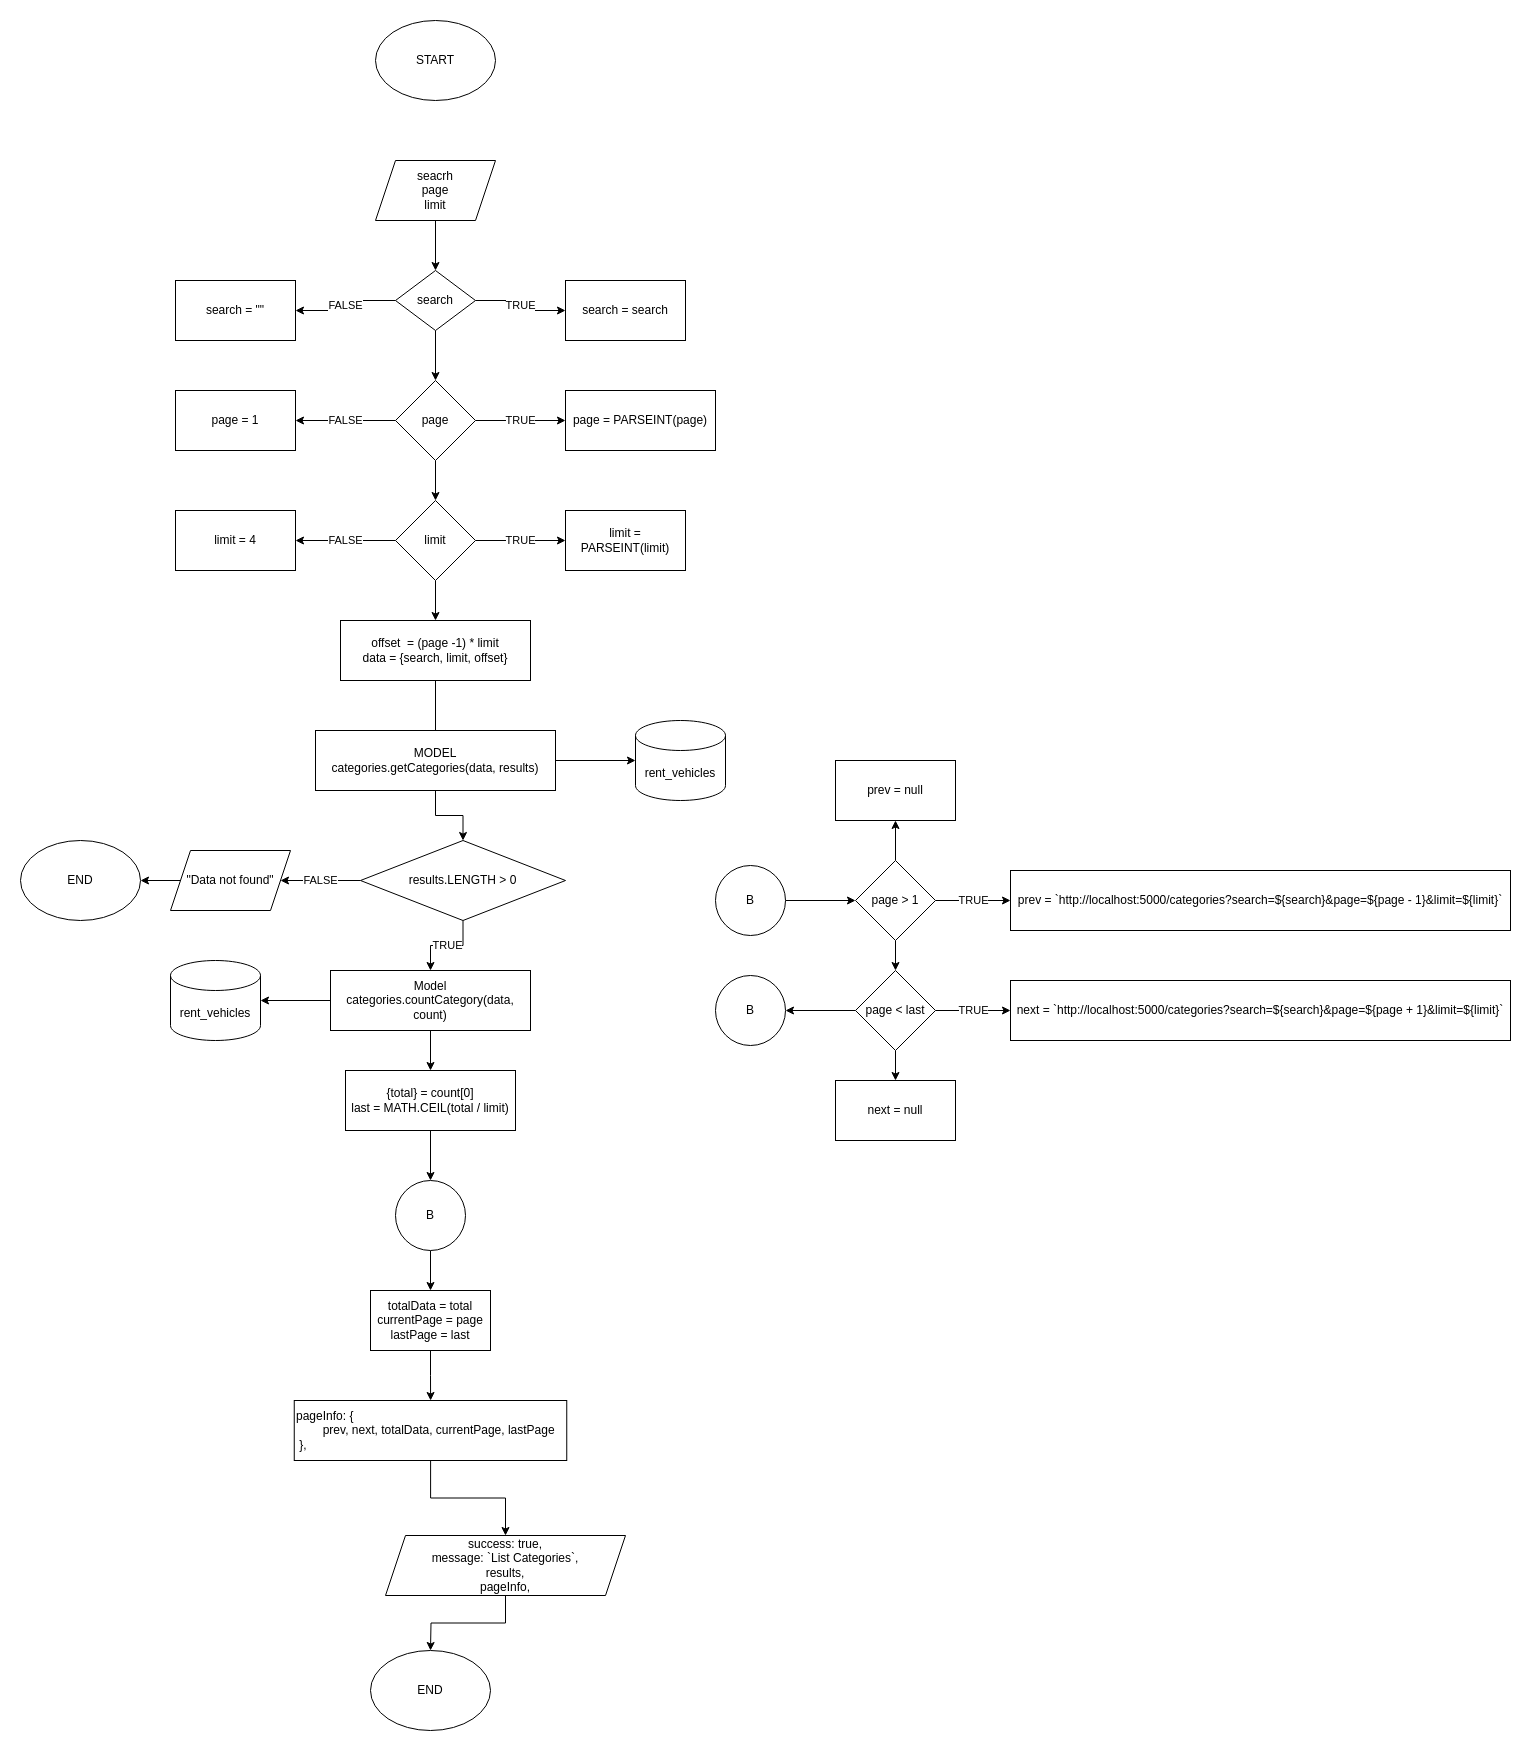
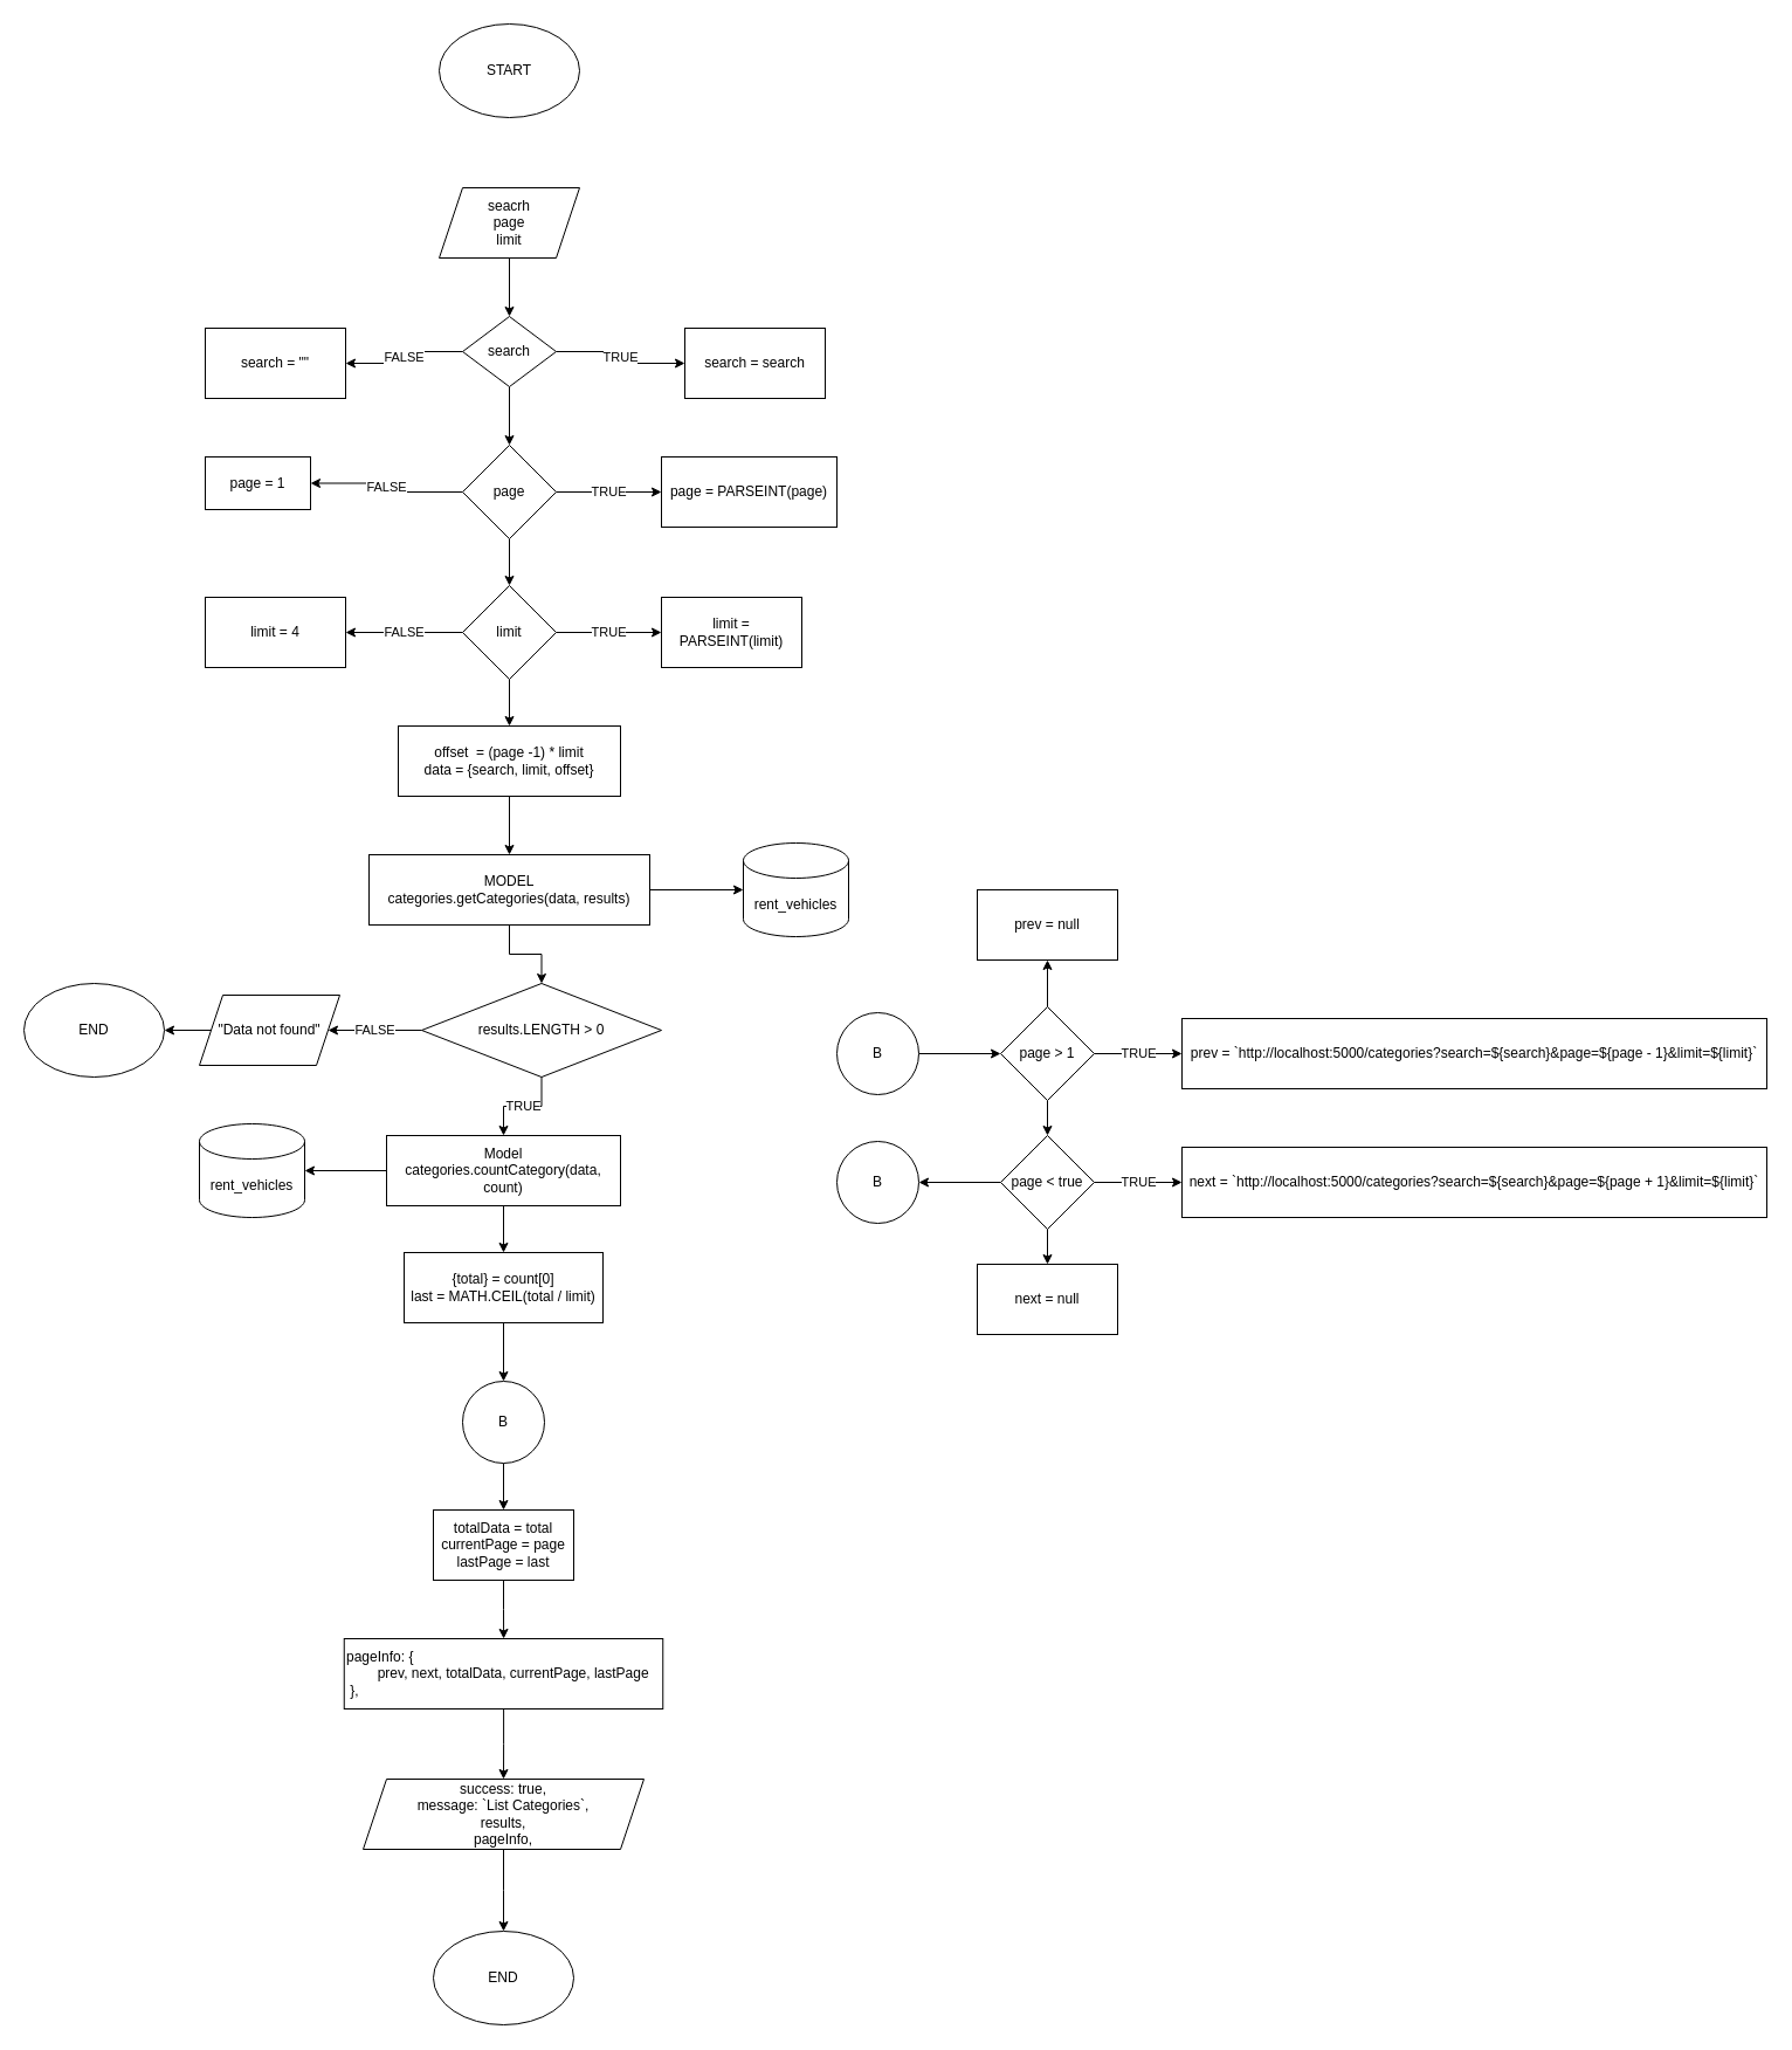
  <mxCell id="0" />
  <mxCell id="1" parent="0" />
  <mxCell id="2" value="START" style="ellipse;whiteSpace=wrap;html=1;" vertex="1" parent="1"><mxGeometry x="375" y="20" width="120" height="80" as="geometry" /></mxCell>
  <mxCell id="3" value="" style="edgeStyle=orthogonalEdgeStyle;rounded=0;orthogonalLoop=1;jettySize=auto;html=1;" edge="1" parent="1" source="4" target="8"><mxGeometry relative="1" as="geometry" /></mxCell>
  <mxCell id="4" value="seacrh&lt;br&gt;page&lt;br&gt;limit" style="shape=parallelogram;perimeter=parallelogramPerimeter;whiteSpace=wrap;html=1;fixedSize=1;" vertex="1" parent="1"><mxGeometry x="375" y="160" width="120" height="60" as="geometry" /></mxCell>
  <mxCell id="5" value="TRUE" style="edgeStyle=orthogonalEdgeStyle;rounded=0;orthogonalLoop=1;jettySize=auto;html=1;" edge="1" parent="1" source="8" target="9"><mxGeometry relative="1" as="geometry" /></mxCell>
  <mxCell id="6" value="FALSE" style="edgeStyle=orthogonalEdgeStyle;rounded=0;orthogonalLoop=1;jettySize=auto;html=1;" edge="1" parent="1" source="8" target="10"><mxGeometry relative="1" as="geometry" /></mxCell>
  <mxCell id="7" value="" style="edgeStyle=orthogonalEdgeStyle;rounded=0;orthogonalLoop=1;jettySize=auto;html=1;" edge="1" parent="1" source="8" target="14"><mxGeometry relative="1" as="geometry" /></mxCell>
  <mxCell id="8" value="search" style="rhombus;whiteSpace=wrap;html=1;" vertex="1" parent="1"><mxGeometry x="395" y="270" width="80" height="60" as="geometry" /></mxCell>
- <mxCell id="9" value="search = search" style="rounded=0;whiteSpace=wrap;html=1;" vertex="1" parent="1"><mxGeometry x="565" y="280" width="120" height="60" as="geometry" /></mxCell>
+ <mxCell id="9" value="search = search" style="rounded=0;whiteSpace=wrap;html=1;" vertex="1" parent="1"><mxGeometry x="585" y="280" width="120" height="60" as="geometry" /></mxCell>
  <mxCell id="10" value="search = &quot;&quot;" style="rounded=0;whiteSpace=wrap;html=1;" vertex="1" parent="1"><mxGeometry x="175" y="280" width="120" height="60" as="geometry" /></mxCell>
  <mxCell id="11" value="TRUE" style="edgeStyle=orthogonalEdgeStyle;rounded=0;orthogonalLoop=1;jettySize=auto;html=1;" edge="1" parent="1" source="14" target="15"><mxGeometry relative="1" as="geometry" /></mxCell>
  <mxCell id="12" value="FALSE" style="edgeStyle=orthogonalEdgeStyle;rounded=0;orthogonalLoop=1;jettySize=auto;html=1;" edge="1" parent="1" source="14" target="16"><mxGeometry relative="1" as="geometry" /></mxCell>
  <mxCell id="13" value="" style="edgeStyle=orthogonalEdgeStyle;rounded=0;orthogonalLoop=1;jettySize=auto;html=1;" edge="1" parent="1" source="14" target="20"><mxGeometry relative="1" as="geometry" /></mxCell>
  <mxCell id="14" value="page" style="rhombus;whiteSpace=wrap;html=1;" vertex="1" parent="1"><mxGeometry x="395" y="380" width="80" height="80" as="geometry" /></mxCell>
  <mxCell id="15" value="page = PARSEINT(page)" style="rounded=0;whiteSpace=wrap;html=1;" vertex="1" parent="1"><mxGeometry x="565" y="390" width="150" height="60" as="geometry" /></mxCell>
- <mxCell id="16" value="page = 1" style="rounded=0;whiteSpace=wrap;html=1;" vertex="1" parent="1"><mxGeometry x="175" y="390" width="120" height="60" as="geometry" /></mxCell>
+ <mxCell id="16" value="page = 1" style="rounded=0;whiteSpace=wrap;html=1;" vertex="1" parent="1"><mxGeometry x="175" y="390" width="90" height="45" as="geometry" /></mxCell>
  <mxCell id="17" value="TRUE" style="edgeStyle=orthogonalEdgeStyle;rounded=0;orthogonalLoop=1;jettySize=auto;html=1;" edge="1" parent="1" source="20" target="21"><mxGeometry relative="1" as="geometry" /></mxCell>
  <mxCell id="18" value="FALSE" style="edgeStyle=orthogonalEdgeStyle;rounded=0;orthogonalLoop=1;jettySize=auto;html=1;" edge="1" parent="1" source="20" target="22"><mxGeometry relative="1" as="geometry" /></mxCell>
  <mxCell id="19" value="" style="edgeStyle=orthogonalEdgeStyle;rounded=0;orthogonalLoop=1;jettySize=auto;html=1;" edge="1" parent="1" source="20" target="24"><mxGeometry relative="1" as="geometry" /></mxCell>
  <mxCell id="20" value="limit" style="rhombus;whiteSpace=wrap;html=1;" vertex="1" parent="1"><mxGeometry x="395" y="500" width="80" height="80" as="geometry" /></mxCell>
  <mxCell id="21" value="limit = PARSEINT(limit)" style="rounded=0;whiteSpace=wrap;html=1;" vertex="1" parent="1"><mxGeometry x="565" y="510" width="120" height="60" as="geometry" /></mxCell>
  <mxCell id="22" value="limit = 4" style="rounded=0;whiteSpace=wrap;html=1;" vertex="1" parent="1"><mxGeometry x="175" y="510" width="120" height="60" as="geometry" /></mxCell>
- <mxCell id="23" value="" style="edgeStyle=orthogonalEdgeStyle;rounded=0;orthogonalLoop=1;jettySize=auto;html=1;endArrow=none;" edge="1" parent="1" source="24" target="27"><mxGeometry relative="1" as="geometry" /></mxCell>
+ <mxCell id="23" value="" style="edgeStyle=orthogonalEdgeStyle;rounded=0;orthogonalLoop=1;jettySize=auto;html=1;" edge="1" parent="1" source="24" target="27"><mxGeometry relative="1" as="geometry" /></mxCell>
  <mxCell id="24" value="offset&amp;nbsp; = (page -1) * limit&lt;br&gt;data = {search, limit, offset}" style="rounded=0;whiteSpace=wrap;html=1;" vertex="1" parent="1"><mxGeometry x="340" y="620" width="190" height="60" as="geometry" /></mxCell>
  <mxCell id="25" value="" style="edgeStyle=orthogonalEdgeStyle;rounded=0;orthogonalLoop=1;jettySize=auto;html=1;fontSize=12;" edge="1" parent="1" source="27" target="28"><mxGeometry relative="1" as="geometry" /></mxCell>
  <mxCell id="26" value="" style="edgeStyle=orthogonalEdgeStyle;rounded=0;orthogonalLoop=1;jettySize=auto;html=1;fontSize=12;" edge="1" parent="1" source="27" target="31"><mxGeometry relative="1" as="geometry" /></mxCell>
  <mxCell id="27" value="MODEL&lt;br&gt;categories.getCategories(data, results)" style="rounded=0;whiteSpace=wrap;html=1;" vertex="1" parent="1"><mxGeometry x="315" y="730" width="240" height="60" as="geometry" /></mxCell>
  <mxCell id="28" value="rent_vehicles" style="shape=cylinder3;whiteSpace=wrap;html=1;boundedLbl=1;backgroundOutline=1;size=15;" vertex="1" parent="1"><mxGeometry x="635" y="720" width="90" height="80" as="geometry" /></mxCell>
  <mxCell id="29" value="FALSE" style="edgeStyle=orthogonalEdgeStyle;rounded=0;orthogonalLoop=1;jettySize=auto;html=1;" edge="1" parent="1" source="31" target="33"><mxGeometry relative="1" as="geometry" /></mxCell>
  <mxCell id="30" value="TRUE" style="edgeStyle=orthogonalEdgeStyle;rounded=0;orthogonalLoop=1;jettySize=auto;html=1;" edge="1" parent="1" source="31" target="36"><mxGeometry relative="1" as="geometry" /></mxCell>
  <mxCell id="31" value="results.LENGTH &amp;gt; 0" style="rhombus;whiteSpace=wrap;html=1;" vertex="1" parent="1"><mxGeometry x="360" y="840" width="205" height="80" as="geometry" /></mxCell>
  <mxCell id="32" value="" style="edgeStyle=orthogonalEdgeStyle;rounded=0;orthogonalLoop=1;jettySize=auto;html=1;" edge="1" parent="1" source="33" target="59"><mxGeometry relative="1" as="geometry" /></mxCell>
  <mxCell id="33" value="&quot;Data not found&quot;" style="shape=parallelogram;perimeter=parallelogramPerimeter;whiteSpace=wrap;html=1;fixedSize=1;" vertex="1" parent="1"><mxGeometry x="170" y="850" width="120" height="60" as="geometry" /></mxCell>
  <mxCell id="34" value="" style="edgeStyle=orthogonalEdgeStyle;rounded=0;orthogonalLoop=1;jettySize=auto;html=1;fontSize=12;" edge="1" parent="1" source="36" target="63"><mxGeometry relative="1" as="geometry" /></mxCell>
  <mxCell id="35" value="" style="edgeStyle=orthogonalEdgeStyle;rounded=0;orthogonalLoop=1;jettySize=auto;html=1;fontSize=12;" edge="1" parent="1" source="36" target="38"><mxGeometry relative="1" as="geometry" /></mxCell>
  <mxCell id="36" value="Model&lt;br&gt;categories.countCategory(data, count)" style="rounded=0;whiteSpace=wrap;html=1;" vertex="1" parent="1"><mxGeometry x="330" y="970" width="200" height="60" as="geometry" /></mxCell>
  <mxCell id="37" value="" style="edgeStyle=orthogonalEdgeStyle;rounded=0;orthogonalLoop=1;jettySize=auto;html=1;" edge="1" parent="1" source="38" target="62"><mxGeometry relative="1" as="geometry" /></mxCell>
  <mxCell id="38" value="{total} = count[0]&lt;br&gt;last = MATH.CEIL(total / limit)" style="rounded=0;whiteSpace=wrap;html=1;" vertex="1" parent="1"><mxGeometry x="345" y="1070" width="170" height="60" as="geometry" /></mxCell>
  <mxCell id="39" value="" style="edgeStyle=orthogonalEdgeStyle;rounded=0;orthogonalLoop=1;jettySize=auto;html=1;" edge="1" parent="1" source="40" target="42"><mxGeometry relative="1" as="geometry" /></mxCell>
  <mxCell id="40" value="&lt;div&gt;pageInfo:&amp;nbsp;&lt;span&gt;{&lt;/span&gt;&lt;/div&gt;&lt;div&gt;&lt;span&gt;&lt;span style=&quot;white-space: pre&quot;&gt;&#09;&lt;/span&gt;prev,&lt;/span&gt;&lt;span&gt;&amp;nbsp;next,&lt;/span&gt;&lt;span&gt;&amp;nbsp;totalData,&lt;/span&gt;&lt;span&gt;&amp;nbsp;currentPage,&lt;/span&gt;&lt;span&gt;&amp;nbsp;lastPage&lt;/span&gt;&lt;/div&gt;&lt;div&gt;&amp;nbsp;},&lt;/div&gt;" style="rounded=0;whiteSpace=wrap;html=1;align=left;" vertex="1" parent="1"><mxGeometry x="293.75" y="1400" width="272.5" height="60" as="geometry" /></mxCell>
  <mxCell id="41" value="" style="edgeStyle=orthogonalEdgeStyle;rounded=0;orthogonalLoop=1;jettySize=auto;html=1;" edge="1" parent="1" source="42"><mxGeometry relative="1" as="geometry"><mxPoint x="430" y="1650" as="targetPoint" /></mxGeometry></mxCell>
- <mxCell id="42" value="&lt;div&gt;success: true,&lt;/div&gt;&lt;div&gt;message: `List Categories`,&lt;/div&gt;&lt;div&gt;&lt;span&gt;results,&lt;/span&gt;&lt;/div&gt;&lt;div&gt;&lt;span&gt;pageInfo,&lt;/span&gt;&lt;/div&gt;" style="shape=parallelogram;perimeter=parallelogramPerimeter;whiteSpace=wrap;html=1;fixedSize=1;align=center;" vertex="1" parent="1"><mxGeometry x="385" y="1535" width="240" height="60" as="geometry" /></mxCell>
+ <mxCell id="42" value="&lt;div&gt;success: true,&lt;/div&gt;&lt;div&gt;message: `List Categories`,&lt;/div&gt;&lt;div&gt;&lt;span&gt;results,&lt;/span&gt;&lt;/div&gt;&lt;div&gt;&lt;span&gt;pageInfo,&lt;/span&gt;&lt;/div&gt;" style="shape=parallelogram;perimeter=parallelogramPerimeter;whiteSpace=wrap;html=1;fixedSize=1;align=center;" vertex="1" parent="1"><mxGeometry x="310" y="1520" width="240" height="60" as="geometry" /></mxCell>
  <mxCell id="43" value="" style="edgeStyle=orthogonalEdgeStyle;rounded=0;orthogonalLoop=1;jettySize=auto;html=1;" edge="1" parent="1" source="44" target="48"><mxGeometry relative="1" as="geometry" /></mxCell>
  <mxCell id="44" value="B" style="ellipse;whiteSpace=wrap;html=1;aspect=fixed;" vertex="1" parent="1"><mxGeometry x="715" y="865" width="70" height="70" as="geometry" /></mxCell>
  <mxCell id="45" value="TRUE" style="edgeStyle=orthogonalEdgeStyle;rounded=0;orthogonalLoop=1;jettySize=auto;html=1;" edge="1" parent="1" source="48" target="49"><mxGeometry relative="1" as="geometry" /></mxCell>
  <mxCell id="46" value="" style="edgeStyle=orthogonalEdgeStyle;rounded=0;orthogonalLoop=1;jettySize=auto;html=1;" edge="1" parent="1" source="48" target="51"><mxGeometry relative="1" as="geometry" /></mxCell>
  <mxCell id="47" value="" style="edgeStyle=orthogonalEdgeStyle;rounded=0;orthogonalLoop=1;jettySize=auto;html=1;" edge="1" parent="1" source="48" target="55"><mxGeometry relative="1" as="geometry" /></mxCell>
  <mxCell id="48" value="page &amp;gt; 1" style="rhombus;whiteSpace=wrap;html=1;" vertex="1" parent="1"><mxGeometry x="855" y="860" width="80" height="80" as="geometry" /></mxCell>
  <mxCell id="49" value="&lt;span&gt;prev = `http://localhost:5000/categories?&lt;/span&gt;&lt;span&gt;search=${search}&amp;amp;page=${page - 1}&amp;amp;limit=${limit}`&lt;/span&gt;" style="rounded=0;whiteSpace=wrap;html=1;align=center;" vertex="1" parent="1"><mxGeometry x="1010" y="870" width="500" height="60" as="geometry" /></mxCell>
  <mxCell id="50" value="&lt;span style=&quot;text-align: left&quot;&gt;next = `http://localhost:5000/categories?&lt;/span&gt;&lt;span style=&quot;text-align: left&quot;&gt;search=${search}&amp;amp;page=${page + 1}&amp;amp;limit=${limit}`&lt;/span&gt;" style="rounded=0;whiteSpace=wrap;html=1;" vertex="1" parent="1"><mxGeometry x="1010" y="980" width="500" height="60" as="geometry" /></mxCell>
  <mxCell id="51" value="prev = null" style="rounded=0;whiteSpace=wrap;html=1;" vertex="1" parent="1"><mxGeometry x="835" y="760" width="120" height="60" as="geometry" /></mxCell>
  <mxCell id="52" value="TRUE" style="edgeStyle=orthogonalEdgeStyle;rounded=0;orthogonalLoop=1;jettySize=auto;html=1;" edge="1" parent="1" source="55" target="50"><mxGeometry relative="1" as="geometry" /></mxCell>
  <mxCell id="53" value="" style="edgeStyle=orthogonalEdgeStyle;rounded=0;orthogonalLoop=1;jettySize=auto;html=1;" edge="1" parent="1" source="55" target="56"><mxGeometry relative="1" as="geometry" /></mxCell>
  <mxCell id="54" value="" style="edgeStyle=orthogonalEdgeStyle;rounded=0;orthogonalLoop=1;jettySize=auto;html=1;" edge="1" parent="1" source="55" target="64"><mxGeometry relative="1" as="geometry" /></mxCell>
- <mxCell id="55" value="page &amp;lt; last" style="rhombus;whiteSpace=wrap;html=1;" vertex="1" parent="1"><mxGeometry x="855" y="970" width="80" height="80" as="geometry" /></mxCell>
+ <mxCell id="55" value="page &amp;lt; true" style="rhombus;whiteSpace=wrap;html=1;" vertex="1" parent="1"><mxGeometry x="855" y="970" width="80" height="80" as="geometry" /></mxCell>
  <mxCell id="56" value="next = null" style="rounded=0;whiteSpace=wrap;html=1;" vertex="1" parent="1"><mxGeometry x="835" y="1080" width="120" height="60" as="geometry" /></mxCell>
  <mxCell id="57" value="" style="edgeStyle=orthogonalEdgeStyle;rounded=0;orthogonalLoop=1;jettySize=auto;html=1;" edge="1" parent="1" source="58" target="40"><mxGeometry relative="1" as="geometry" /></mxCell>
  <mxCell id="58" value="totalData = total&lt;br&gt;currentPage = page&lt;br&gt;lastPage = last" style="rounded=0;whiteSpace=wrap;html=1;" vertex="1" parent="1"><mxGeometry x="370" y="1290" width="120" height="60" as="geometry" /></mxCell>
  <mxCell id="59" value="END" style="ellipse;whiteSpace=wrap;html=1;" vertex="1" parent="1"><mxGeometry x="20" y="840" width="120" height="80" as="geometry" /></mxCell>
  <mxCell id="60" value="END" style="ellipse;whiteSpace=wrap;html=1;" vertex="1" parent="1"><mxGeometry x="370" y="1650" width="120" height="80" as="geometry" /></mxCell>
  <mxCell id="61" value="" style="edgeStyle=orthogonalEdgeStyle;rounded=0;orthogonalLoop=1;jettySize=auto;html=1;" edge="1" parent="1" source="62" target="58"><mxGeometry relative="1" as="geometry" /></mxCell>
  <mxCell id="62" value="B" style="ellipse;whiteSpace=wrap;html=1;aspect=fixed;" vertex="1" parent="1"><mxGeometry x="395" y="1180" width="70" height="70" as="geometry" /></mxCell>
  <mxCell id="63" value="rent_vehicles" style="shape=cylinder3;whiteSpace=wrap;html=1;boundedLbl=1;backgroundOutline=1;size=15;" vertex="1" parent="1"><mxGeometry x="170" y="960" width="90" height="80" as="geometry" /></mxCell>
  <mxCell id="64" value="B" style="ellipse;whiteSpace=wrap;html=1;aspect=fixed;" vertex="1" parent="1"><mxGeometry x="715" y="975" width="70" height="70" as="geometry" /></mxCell>
